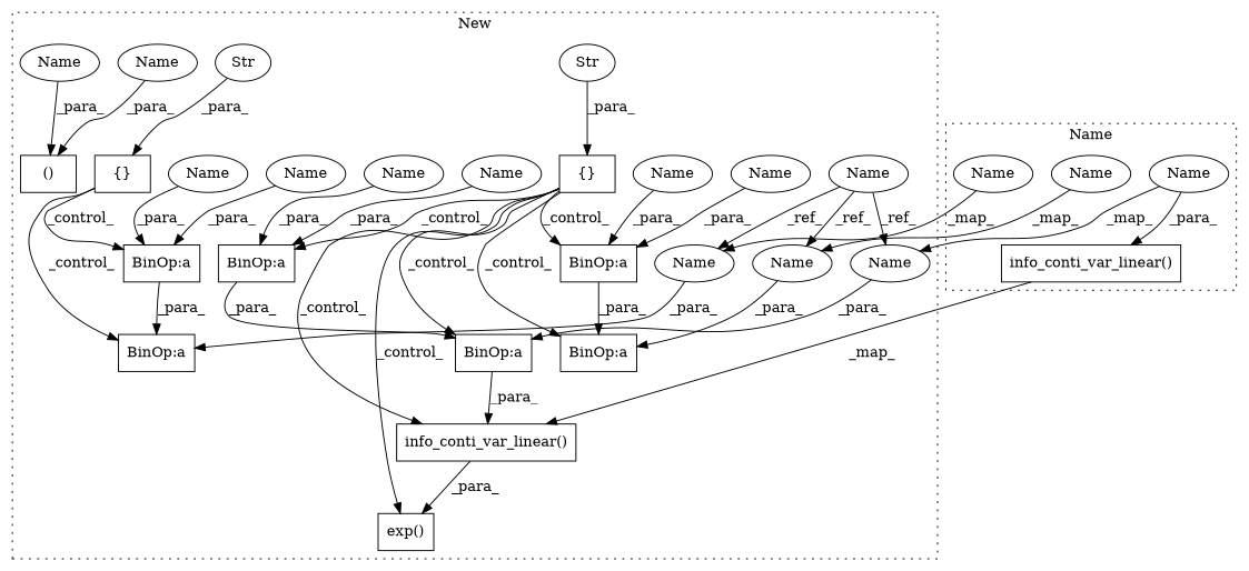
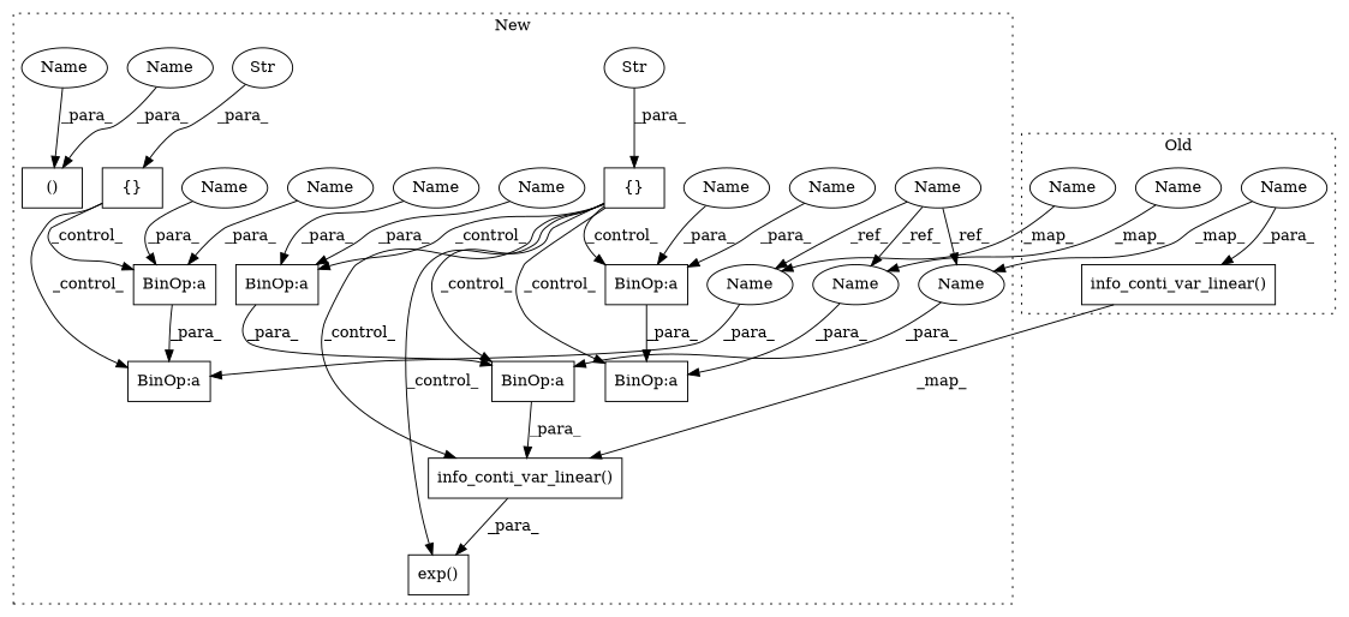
  digraph {
    node [a=87 l=1 shape=ellipse]
    n1 [a=75 l="27,1" label="info_conti_var_linear()" s="16488,16516" shape=box]
    n2 [label=Name s=16338]
    n3 [label=Name s=16452]
    n4 [label=Name s=16515]
    n5 [a=75 l="27,1" label="info_conti_var_linear()" s="17256,17304" shape=box]
    n6 [a=59 l="1,0" label="{}" s="17108,17129" shape=box]
    n7 [a=66 l=6 label=Str s=17123]
    n8 [a=75 l="10,1" label="exp()" s="17246,17305" shape=box]
    n9 [a=82 label="BinOp:a" s=17191 shape=box]
    n10 [a=82 label="BinOp:a" s=17201 shape=box]
    n11 [a=82 label="BinOp:a" s=17284 shape=box]
    n12 [label=Name s=16501]
    n13 [a=82 label="BinOp:a" s=17294 shape=box]
    n14 [a=82 label="BinOp:a" s=17047 shape=box]
    n15 [a=82 label="BinOp:a" s=17057 shape=box]
    n16 [a=59 l="1,0" label="{}" s="16957,16976" shape=box]
    n17 [a=66 l=6 label=Str s=16970]
    n18 [a=54 l=10 label="()" s=16418 shape=box]
    n19 [label=Name s=17046]
    n20 [label=Name s=17190]
    n21 [label=Name s=17283]
    n22 [l=8 label=Name s=16420]
    n23 [l=8 label=Name s=17295]
    n24 [l=8 label=Name s=17058]
    n25 [l=8 label=Name s=17202]
    n26 [l=8 label=Name s=17286]
    n27 [l=8 label=Name s=17049]
    n28 [l=8 label=Name s=17193]
    n29 [l=8 label=Name s=16410]
    subgraph cluster_1 {
-     label=Name
+     label=Old
      style=dotted
      n1
      n2
      n3
      n4
    }
    subgraph cluster_2 {
      label=New
      style=dotted
      n5
      n6
      n7
      n8
      n9
      n10
      n11
      n12
      n13
      n14
      n15
      n16
      n17
      n18
      n19
      n20
      n21
      n22
      n23
      n24
      n25
      n26
      n27
      n28
      n29
    }
    n1 -> n5 [label=_map_]
    n2 -> n19 [label=_map_]
    n3 -> n20 [label=_map_]
    n4 -> n1 [label=_para_]
    n4 -> n21 [label=_map_]
    n5 -> n8 [label=_para_]
    n6 -> n5 [label=_control_]
    n6 -> n8 [label=_control_]
    n6 -> n9 [label=_control_]
    n6 -> n10 [label=_control_]
    n6 -> n11 [label=_control_]
    n6 -> n13 [label=_control_]
    n7 -> n6 [label=_para_]
    n10 -> n9 [label=_para_]
    n11 -> n5 [label=_para_]
    n12 -> n19 [label=_ref_]
    n12 -> n20 [label=_ref_]
    n12 -> n21 [label=_ref_]
    n13 -> n11 [label=_para_]
    n15 -> n14 [label=_para_]
    n16 -> n14 [label=_control_]
    n16 -> n15 [label=_control_]
    n17 -> n16 [label=_para_]
    n19 -> n14 [label=_para_]
    n20 -> n9 [label=_para_]
    n21 -> n11 [label=_para_]
    n22 -> n18 [label=_para_]
    n23 -> n13 [label=_para_]
    n24 -> n15 [label=_para_]
    n25 -> n10 [label=_para_]
    n26 -> n13 [label=_para_]
    n27 -> n15 [label=_para_]
    n28 -> n10 [label=_para_]
    n29 -> n18 [label=_para_]
  }
